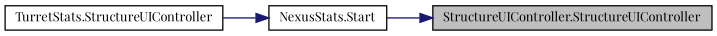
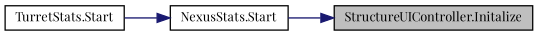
  digraph {
    fontname="Playfair Display"
    rankdir=RL
    node [color=black fontname="Playfair Display" fontsize=10 shape=record]
    edge [color=midnightblue dir=back fontname="Playfair Display" fontsize=10 labelfontname=Helvetica labelfontsize=10 style=solid]
-   n1 [fillcolor=grey75 fontcolor=black height=0.2 label="StructureUIController.StructureUIController" style=filled width=0.4]
+   n1 [fillcolor=grey75 fontcolor=black height=0.2 label="StructureUIController.Initalize" style=filled width=0.4]
    n2 [height=0.2 label="NexusStats.Start" width=0.4]
-   n3 [height=0.2 label="TurretStats.StructureUIController" width=0.4]
+   n3 [height=0.2 label="TurretStats.Start" width=0.4]
    n1 -> n2
    n2 -> n3
  }
